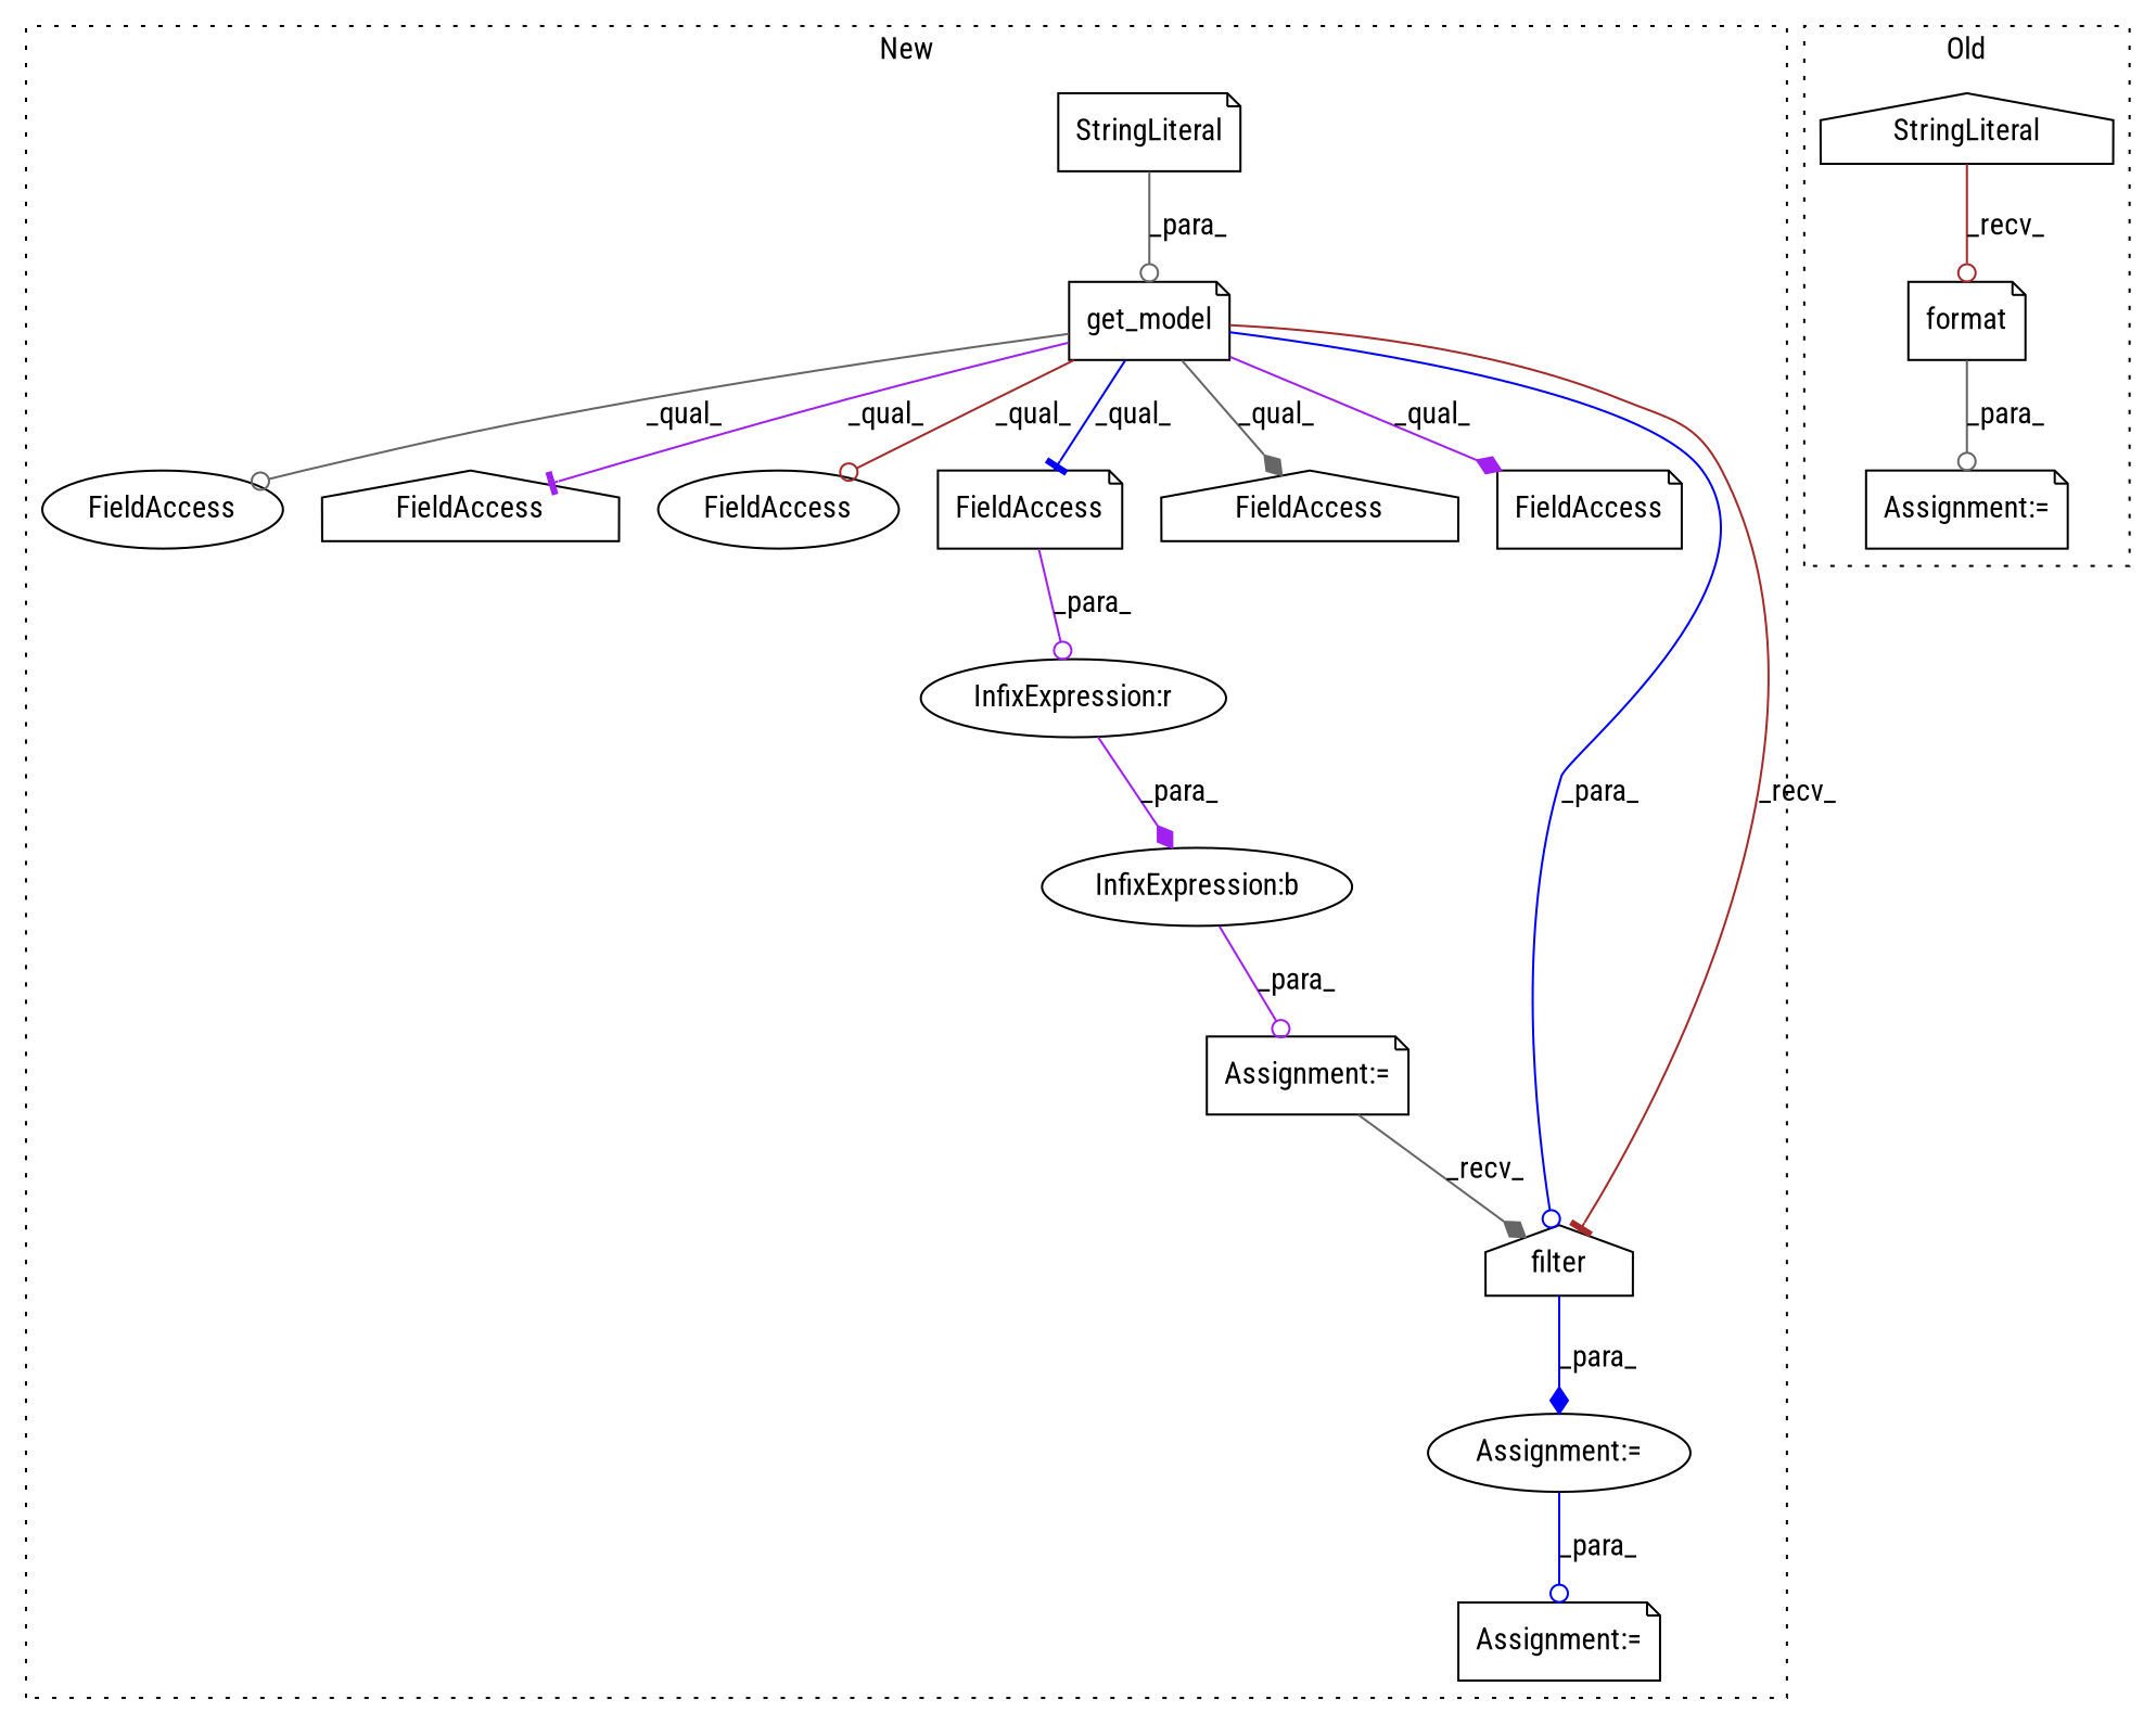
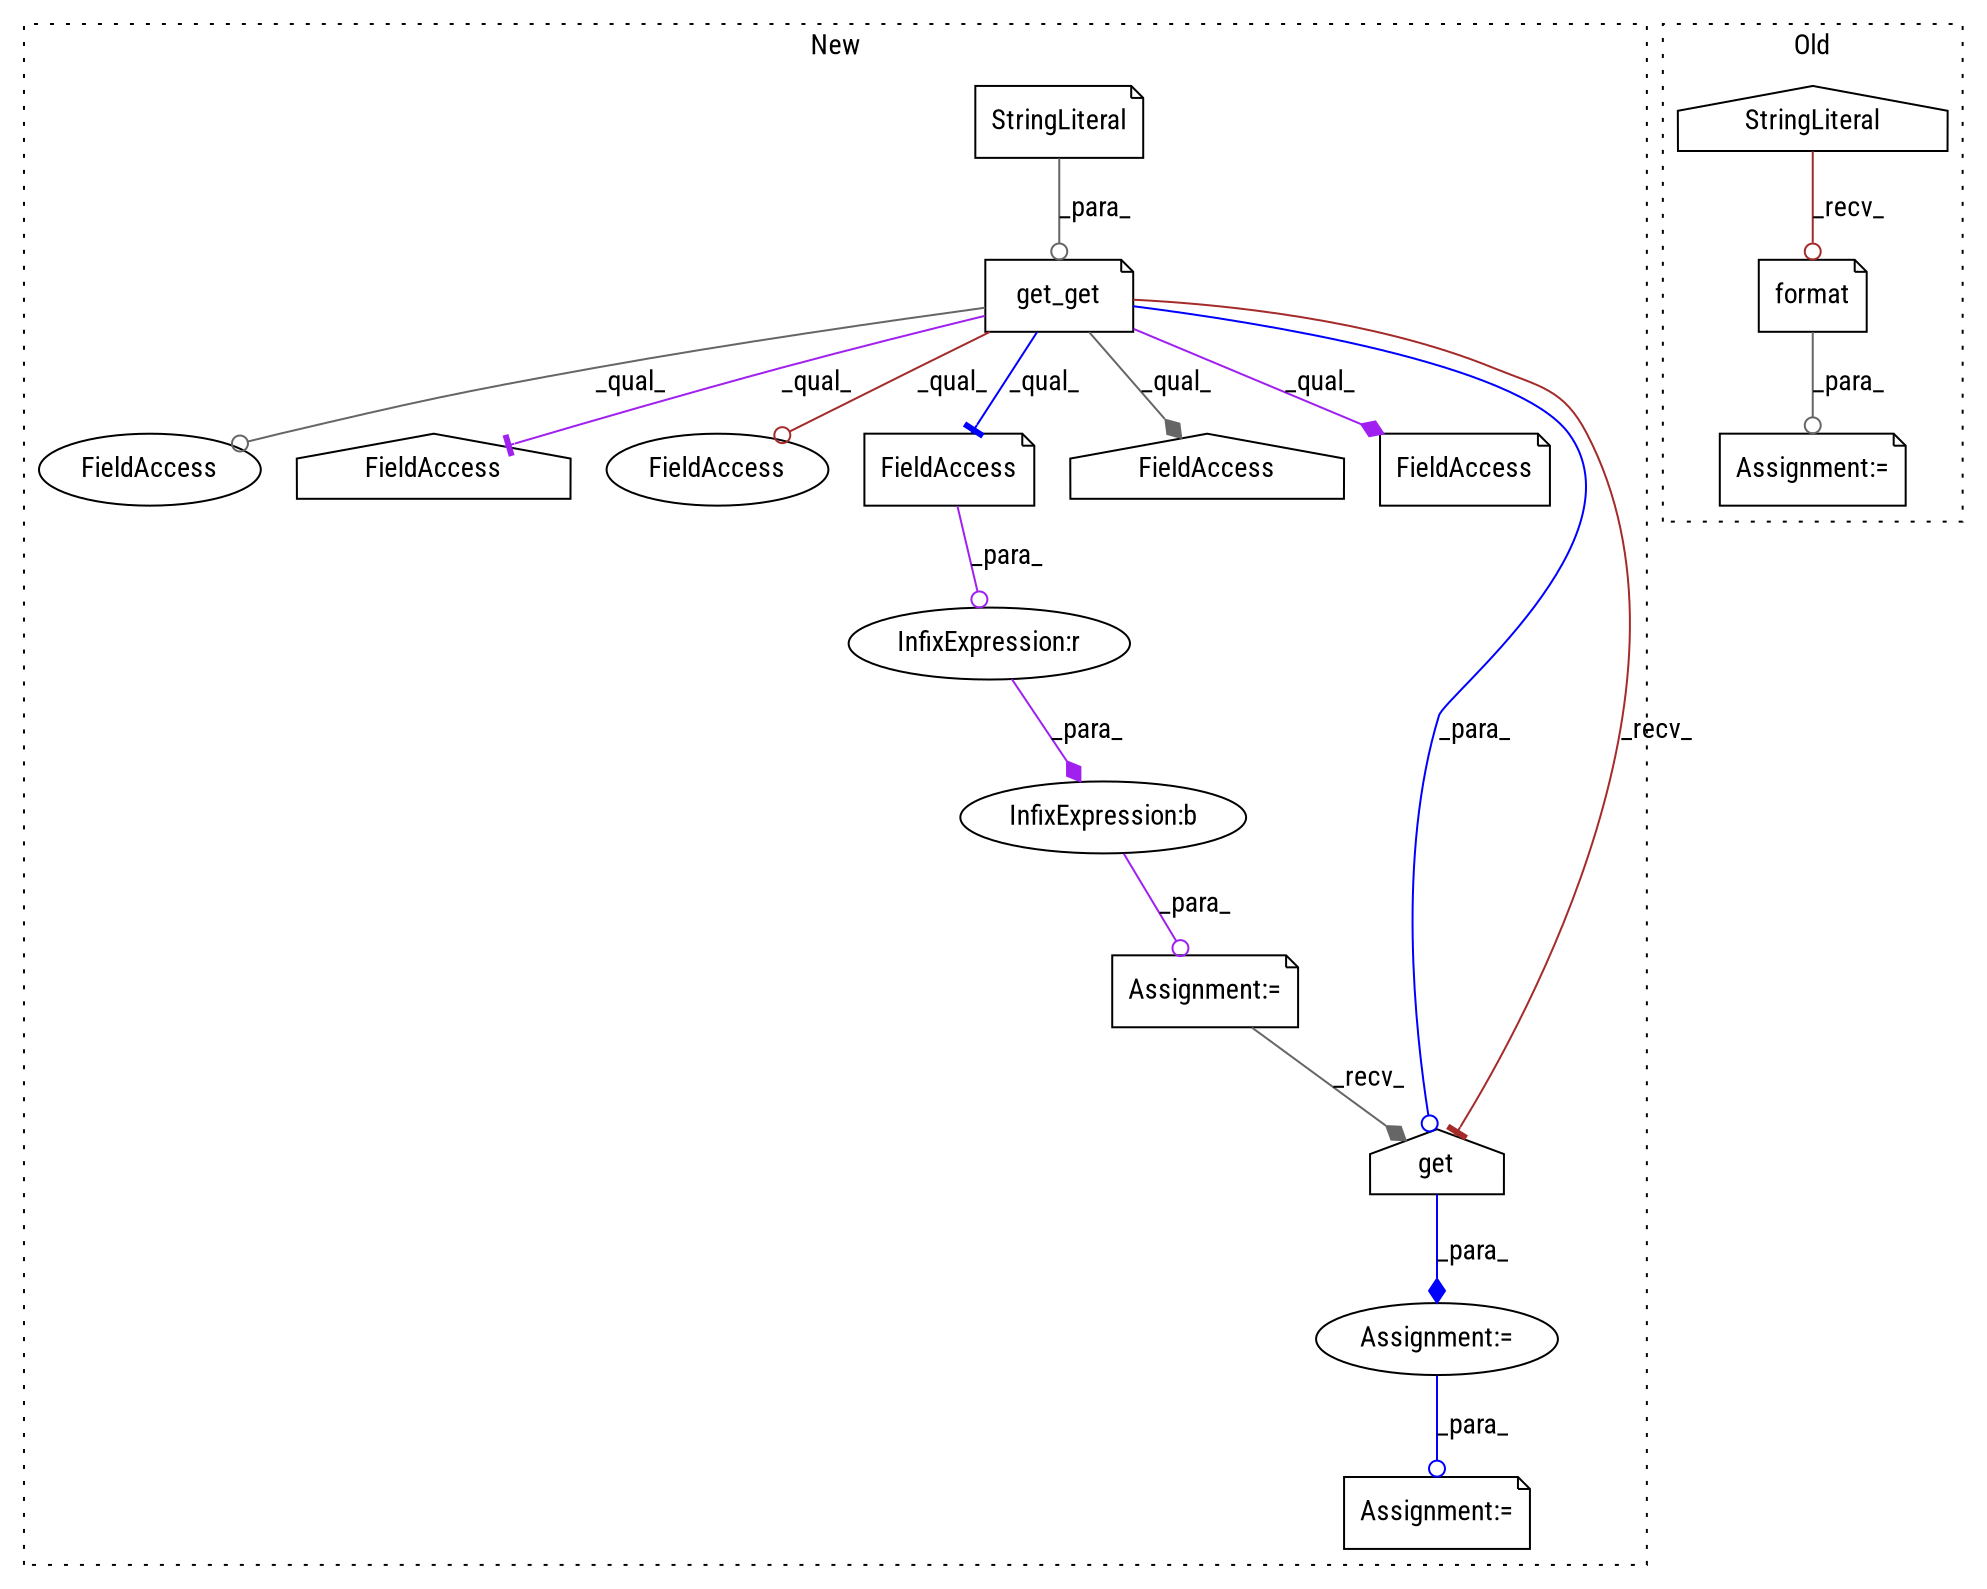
  digraph {
    fontname="Roboto Condensed"
    node [a=22 fontname="Roboto Condensed" l=1 shape=note]
    edge [arrowhead=odot color=gray40 fontname="Roboto Condensed"]
-   n1 [a=32 l="10,1" label=get_model s="1220,1238"]
+   n1 [a=32 l="10,1" label=get_get s="1220,1238"]
    n2 [l=13 label=FieldAccess s=1284 shape=ellipse]
    n3 [a=7 label="Assignment:=" s=1250]
    n4 [l=13 label=FieldAccess s=1375 shape=house]
    n5 [l=19 label=FieldAccess s=1767 shape=ellipse]
    n6 [l=19 label=FieldAccess s=1326]
    n7 [l=19 label=FieldAccess s=1412 shape=house]
    n8 [l=16 label=FieldAccess s=1750]
    n9 [a=27 l=3 label="InfixExpression:b" s=1322 shape=ellipse]
    n10 [a=45 l=8 label=StringLiteral s=1230]
    n11 [a=27 l=4 label="InfixExpression:r" s=1345 shape=ellipse]
    n12 [a=7 label="Assignment:=" s=1488 shape=ellipse]
-   n13 [a=32 l="7,1" label=filter s="1495,1532" shape=house]
+   n13 [a=32 l="7,1" label=get s="1495,1532" shape=house]
    n14 [a=7 label="Assignment:=" s=1581]
    n15 [a=32 l="7,1" label=format s="1943,1955"]
    n16 [a=45 l=68 label=StringLiteral s=1874 shape=house]
    n17 [a=7 label="Assignment:=" s=1873]
    subgraph cluster_1 {
      label=New
      style=dotted
      n1
      n2
      n3
      n4
      n5
      n6
      n7
      n8
      n9
      n10
      n11
      n12
      n13
      n14
    }
    subgraph cluster_2 {
      label=Old
      style=dotted
      n15
      n16
      n17
    }
    n1 -> n2 [label=_qual_]
    n1 -> n4 [arrowhead=tee color=purple label=_qual_]
    n1 -> n5 [color=brown label=_qual_]
    n1 -> n6 [arrowhead=tee color=blue label=_qual_]
    n1 -> n7 [arrowhead=diamond label=_qual_]
    n1 -> n8 [arrowhead=diamond color=purple label=_qual_]
    n1 -> n13 [color=blue label=_para_]
    n1 -> n13 [arrowhead=tee color=brown label=_recv_]
    n3 -> n13 [arrowhead=diamond label=_recv_]
    n6 -> n11 [color=purple label=_para_]
    n9 -> n3 [color=purple label=_para_]
    n10 -> n1 [label=_para_]
    n11 -> n9 [arrowhead=diamond color=purple label=_para_]
    n12 -> n14 [color=blue label=_para_]
    n13 -> n12 [arrowhead=diamond color=blue label=_para_]
    n15 -> n17 [label=_para_]
    n16 -> n15 [color=brown label=_recv_]
  }
